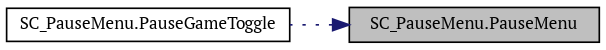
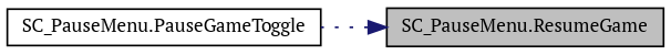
  digraph {
    rankdir=RL
    fontname="PT Serif"
    node [color=black fontname="PT Serif" fontsize=10 shape=record style=filled]
-   n1 [fillcolor=grey75 fontcolor=black height=0.2 label="SC_PauseMenu.PauseMenu" width=0.4]
+   n1 [fillcolor=grey75 fontcolor=black height=0.2 label="SC_PauseMenu.ResumeGame" width=0.4]
    n2 [fillcolor=white height=0.2 label="SC_PauseMenu.PauseGameToggle" width=0.4]
    n1 -> n2 [color=midnightblue dir=back fontname="PT Serif" fontsize=10 labelfontname=Helvetica labelfontsize=10 style=dotted]
  }
